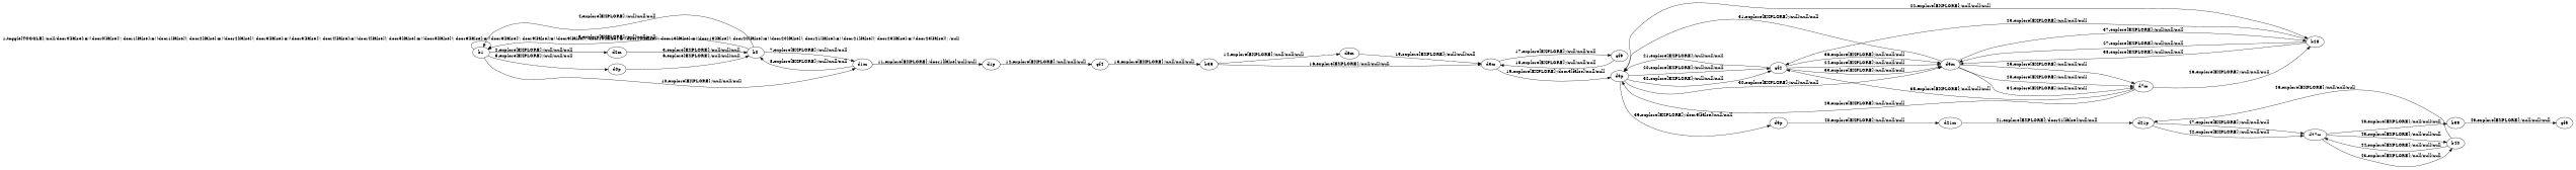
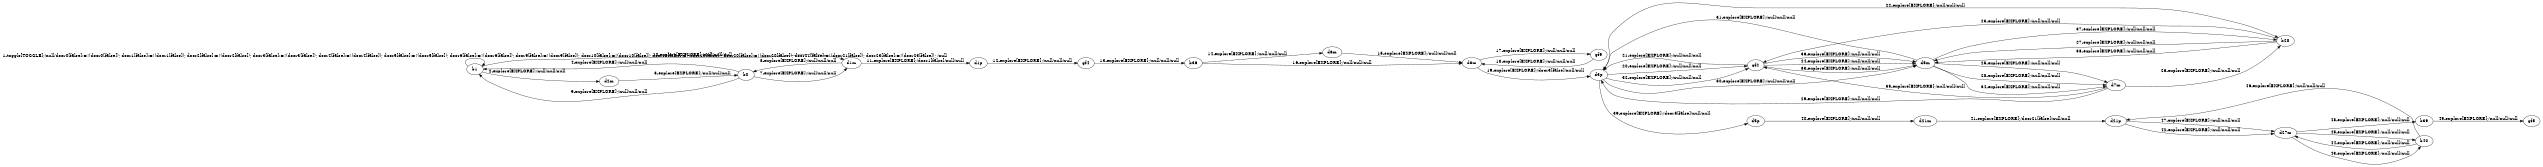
  digraph {
    rankdir=LR
    b1
    d2m
-   d0p
    d1m
    b0
    d1p
    gf4
    b36
    d6m
    d3m
    gf9
    d3p
    gf2
    b28
    d5m
    d5p
    d7m
    d21m
    d21p
    d27m
    b40
    b39
    gf5
    b1 -> b1 [label="1-toggle[TOGGLE];/null/door0[false]:=!(door0[false]); door1[false]:=!(door1[false]); door2[false]:=!(door2[false]); door3[false]:=!(door3[false]); door4[false]:=!(door4[false]); door5[false]:=!(door5[false]); door6[false]:=!(door6[false]); door9[false]:=!(door9[false]); door10[false]:=!(door10[false]); door13[false]:=!(door13[false]); door20[false]:=!(door20[false]); door21[false]:=!(door21[false]); door23[false]:=!(door23[false]); /null"]
    b1 -> d2m [label="2-explore[EXPLORE];/null/null/null"]
-   b1 -> d0p [label="5-explore[EXPLORE];/null/null/null"]
    b1 -> d1m [label="10-explore[EXPLORE];/null/null/null"]
    d2m -> b0 [label="3-explore[EXPLORE];/null/null/null"]
-   d0p -> b0 [label="6-explore[EXPLORE];/null/null/null"]
    d1m -> b0 [label="8-explore[EXPLORE];/null/null/null"]
    d1m -> d1p [label="11-explore[EXPLORE];/door1[false]/null/null"]
    b0 -> b1 [label="4-explore[EXPLORE];/null/null/null"]
    b0 -> b1 [label="9-explore[EXPLORE];/null/null/null"]
    b0 -> d1m [label="7-explore[EXPLORE];/null/null/null"]
    d1p -> gf4 [label="12-explore[EXPLORE];/null/null/null"]
    gf4 -> b36 [label="13-explore[EXPLORE];/null/null/null"]
    b36 -> d6m [label="14-explore[EXPLORE];/null/null/null"]
    b36 -> d3m [label="16-explore[EXPLORE];/null/null/null"]
    d6m -> d3m [label="15-explore[EXPLORE];/null/null/null"]
    d3m -> gf9 [label="17-explore[EXPLORE];/null/null/null"]
    d3m -> d3p [label="19-explore[EXPLORE];/door3[false]/null/null"]
    gf9 -> d3m [label="18-explore[EXPLORE];/null/null/null"]
    d3p -> gf2 [label="20-explore[EXPLORE];/null/null/null"]
    d3p -> gf2 [label="32-explore[EXPLORE];/null/null/null"]
    d3p -> b28 [label="22-explore[EXPLORE];/null/null/null"]
    d3p -> d5m [label="30-explore[EXPLORE];/null/null/null"]
    d3p -> d5p [label="39-explore[EXPLORE];/door5[false]/null/null"]
    gf2 -> d3p [label="21-explore[EXPLORE];/null/null/null"]
    gf2 -> d5m [label="24-explore[EXPLORE];/null/null/null"]
    gf2 -> d5m [label="33-explore[EXPLORE];/null/null/null"]
    gf2 -> d5m [label="36-explore[EXPLORE];/null/null/null"]
    b28 -> gf2 [label="23-explore[EXPLORE];/null/null/null"]
    b28 -> d5m [label="27-explore[EXPLORE];/null/null/null"]
    b28 -> d5m [label="38-explore[EXPLORE];/null/null/null"]
    d5m -> d3p [label="31-explore[EXPLORE];/null/null/null"]
    d5m -> b28 [label="37-explore[EXPLORE];/null/null/null"]
    d5m -> d7m [label="25-explore[EXPLORE];/null/null/null"]
    d5m -> d7m [label="28-explore[EXPLORE];/null/null/null"]
    d5m -> d7m [label="34-explore[EXPLORE];/null/null/null"]
    d5p -> d21m [label="40-explore[EXPLORE];/null/null/null"]
    d7m -> d3p [label="29-explore[EXPLORE];/null/null/null"]
    d7m -> gf2 [label="35-explore[EXPLORE];/null/null/null"]
    d7m -> b28 [label="26-explore[EXPLORE];/null/null/null"]
    d21m -> d21p [label="41-explore[EXPLORE];/door21[false]/null/null"]
    d21p -> d27m [label="42-explore[EXPLORE];/null/null/null"]
    d21p -> d27m [label="47-explore[EXPLORE];/null/null/null"]
    d27m -> b40 [label="43-explore[EXPLORE];/null/null/null"]
    d27m -> b40 [label="45-explore[EXPLORE];/null/null/null"]
    d27m -> b39 [label="48-explore[EXPLORE];/null/null/null"]
    b40 -> d21p [label="46-explore[EXPLORE];/null/null/null"]
    b40 -> d27m [label="44-explore[EXPLORE];/null/null/null"]
    b39 -> gf5 [label="49-explore[EXPLORE];/null/null/null"]
  }
